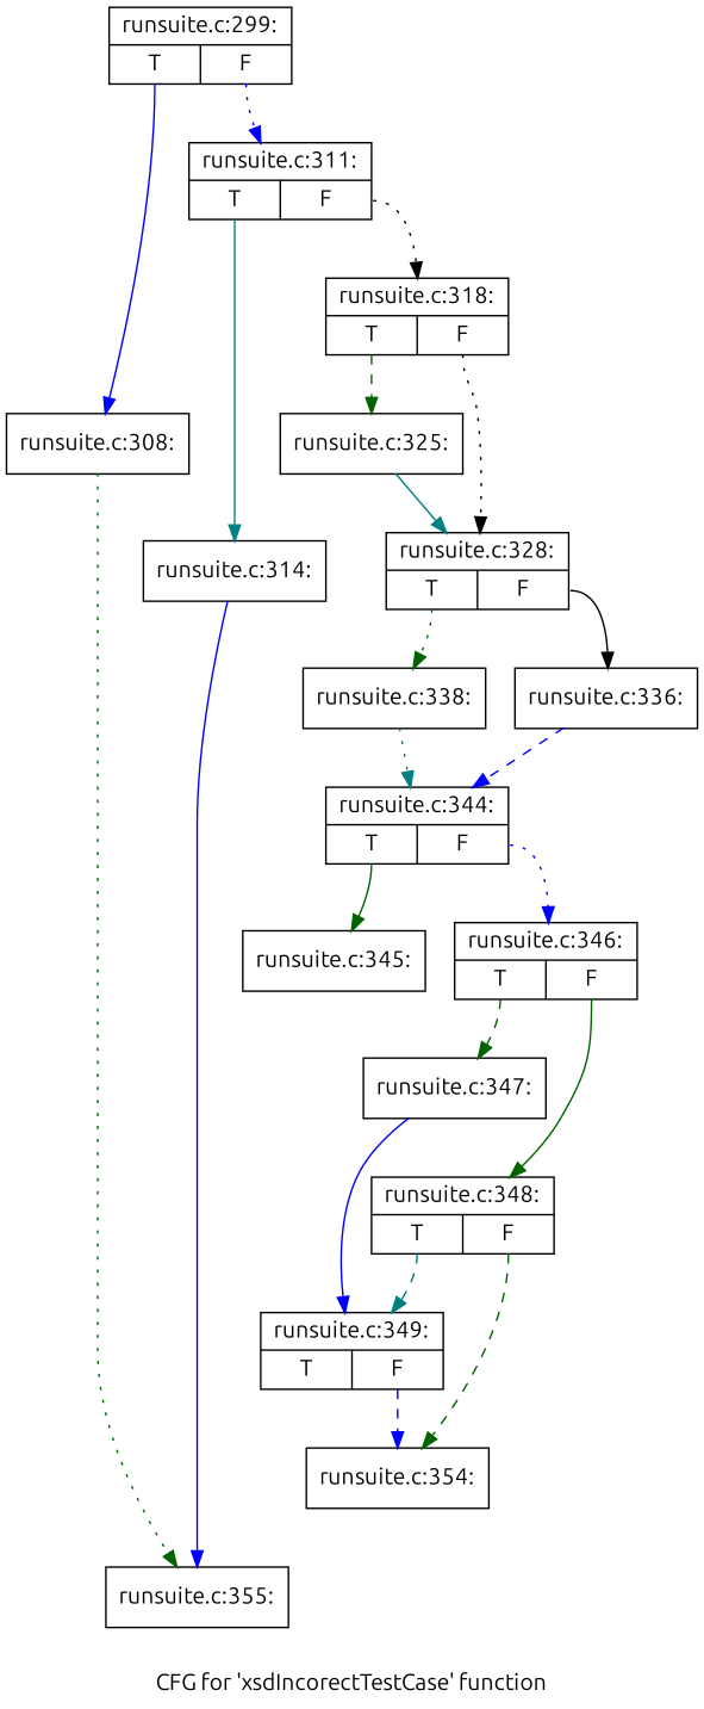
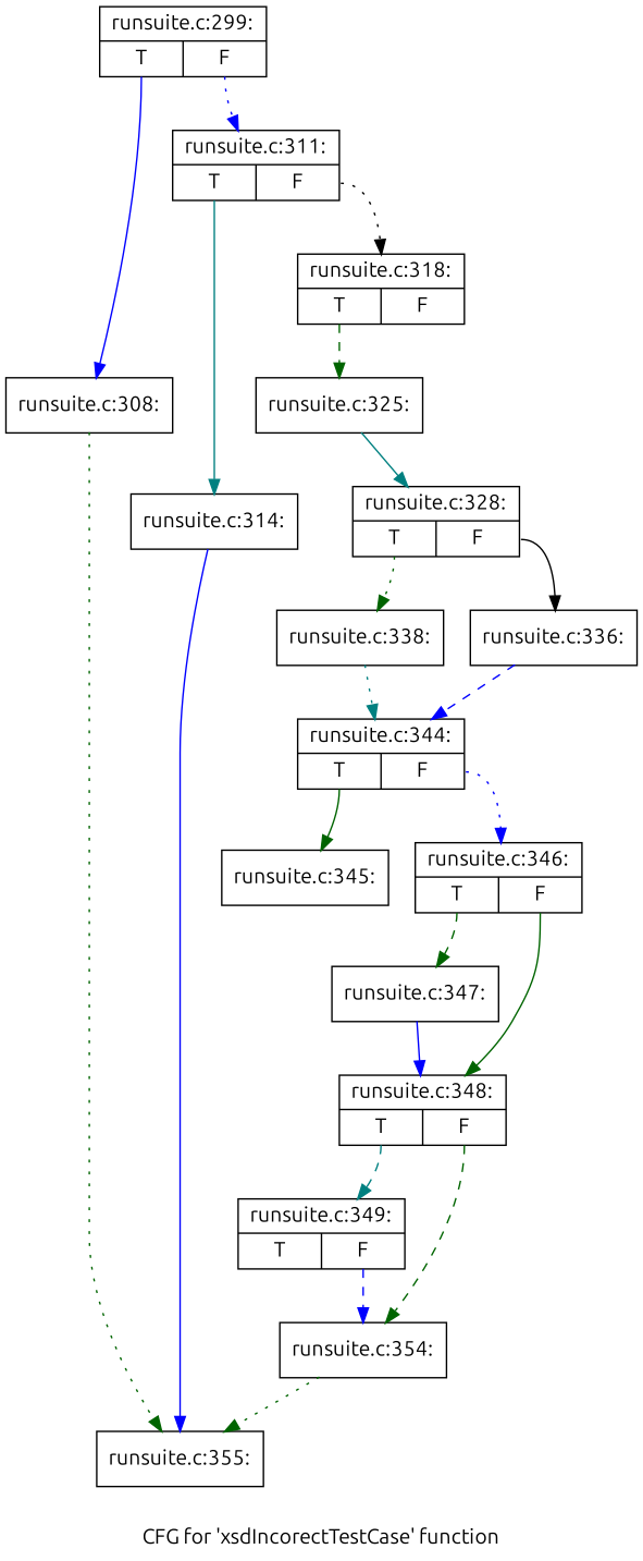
  digraph {
    fontname=Ubuntu
    label="CFG for 'xsdIncorectTestCase' function"
    node [fontname=Ubuntu shape=record]
    edge [color=darkgreen fontname=Ubuntu style=solid tailport=s1]
    n1 [label="{runsuite.c:299:|{<s0>T|<s1>F}}"]
    n2 [label="{runsuite.c:308:}"]
    n3 [label="{runsuite.c:311:|{<s0>T|<s1>F}}"]
    n4 [label="{runsuite.c:355:}"]
    n5 [label="{runsuite.c:314:}"]
    n6 [label="{runsuite.c:318:|{<s0>T|<s1>F}}"]
    n7 [label="{runsuite.c:325:}"]
    n8 [label="{runsuite.c:328:|{<s0>T|<s1>F}}"]
    n9 [label="{runsuite.c:338:}"]
    n10 [label="{runsuite.c:336:}"]
    n11 [label="{runsuite.c:344:|{<s0>T|<s1>F}}"]
    n12 [label="{runsuite.c:345:}"]
    n13 [label="{runsuite.c:346:|{<s0>T|<s1>F}}"]
    n14 [label="{runsuite.c:347:}"]
    n15 [label="{runsuite.c:348:|{<s0>T|<s1>F}}"]
    n16 [label="{runsuite.c:349:|{<s0>T|<s1>F}}"]
    n17 [label="{runsuite.c:354:}"]
    n1 -> n2 [color=blue tailport=s0]
    n1 -> n3 [color=blue style=dotted]
    n2 -> n4 [style=dotted tailport=""]
    n3 -> n5 [color=teal tailport=s0]
    n3 -> n6 [color=black style=dotted]
    n5 -> n4 [color=blue tailport=""]
    n6 -> n7 [style=dashed tailport=s0]
-   n6 -> n8 [color=black style=dotted]
    n7 -> n8 [color=teal tailport=""]
    n8 -> n9 [style=dotted tailport=s0]
    n8 -> n10 [color=black]
    n9 -> n11 [color=teal style=dotted tailport=""]
    n10 -> n11 [color=blue style=dashed tailport=""]
    n11 -> n12 [tailport=s0]
    n11 -> n13 [color=blue style=dotted]
    n13 -> n14 [style=dashed tailport=s0]
    n13 -> n15
-   n14 -> n16 [color=blue tailport=""]
+   n14 -> n15 [color=blue tailport=""]
    n15 -> n16 [color=teal style=dashed tailport=s0]
    n15 -> n17 [style=dashed]
    n16 -> n17 [color=blue style=dashed]
+   n17 -> n4 [style=dotted tailport=""]
  }
